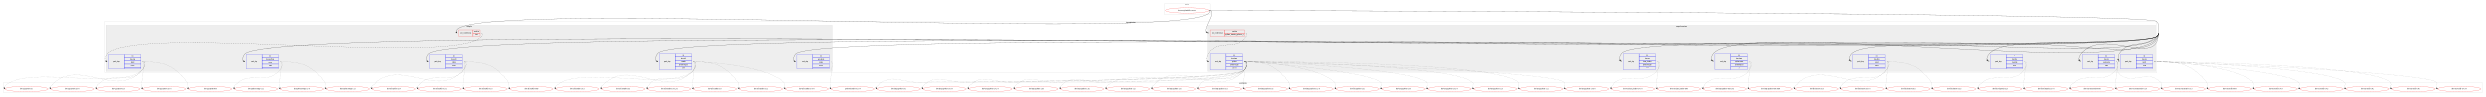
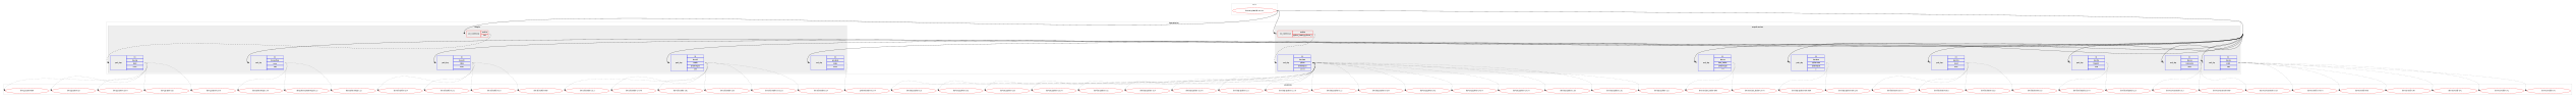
  digraph {
    compound=true
    concentrate=true
    fontname="Fira Sans"
    fontsize=10
    newrank=true
    rankdir=TB
    ranksep=1.5
    node [color=red fontname="Fira Sans" fontsize=10]
    edge [arrowhead=vee fontname="Fira Sans" headport=w style=dotted tailport=e weight=100]
    n1 [label="dev-ros/pluginlib-1.12.0-r1" width=4]
    n2 [color=blue label=<<TABLE BORDER="0" CELLBORDER="1" CELLSPACING="0" CELLPADDING="4" WIDTH="220"><TR><TD ROWSPAN="6" CELLPADDING="30">pack_dep</TD></TR><TR><TD WIDTH="110">no</TD></TR><TR><TD>dev-cpp</TD></TR><TR><TD>gtest</TD></TR><TR><TD>none</TD></TR><TR><TD></TD></TR></TABLE>> shape=none]
    n3 [label=<<TABLE BORDER="0" CELLBORDER="1" CELLSPACING="0" CELLPADDING="4"><TR><TD ROWSPAN="3" CELLPADDING="10">use_conditional</TD></TR><TR><TD>positive</TD></TR><TR><TD>test</TD></TR></TABLE>> shape=none]
    n4 [color=blue label=<<TABLE BORDER="0" CELLBORDER="1" CELLSPACING="0" CELLPADDING="4" WIDTH="220"><TR><TD ROWSPAN="6" CELLPADDING="30">pack_dep</TD></TR><TR><TD WIDTH="110">no</TD></TR><TR><TD>dev-python</TD></TR><TR><TD>empy</TD></TR><TR><TD>none</TD></TR><TR><TD></TD></TR></TABLE>> shape=none]
    n5 [color=blue label=<<TABLE BORDER="0" CELLBORDER="1" CELLSPACING="0" CELLPADDING="4" WIDTH="220"><TR><TD ROWSPAN="6" CELLPADDING="30">pack_dep</TD></TR><TR><TD WIDTH="110">no</TD></TR><TR><TD>dev-util</TD></TR><TR><TD>catkin</TD></TR><TR><TD>none</TD></TR><TR><TD></TD></TR></TABLE>> shape=none]
    n6 [color=blue label=<<TABLE BORDER="0" CELLBORDER="1" CELLSPACING="0" CELLPADDING="4" WIDTH="220"><TR><TD ROWSPAN="6" CELLPADDING="30">pack_dep</TD></TR><TR><TD WIDTH="110">no</TD></TR><TR><TD>dev-util</TD></TR><TR><TD>cmake</TD></TR><TR><TD>greaterequal</TD></TR><TR><TD>3.9.6</TD></TR></TABLE>> shape=none]
    n7 [color=blue label=<<TABLE BORDER="0" CELLBORDER="1" CELLSPACING="0" CELLPADDING="4" WIDTH="220"><TR><TD ROWSPAN="6" CELLPADDING="30">pack_dep</TD></TR><TR><TD WIDTH="110">no</TD></TR><TR><TD>sys-devel</TD></TR><TR><TD>make</TD></TR><TR><TD>none</TD></TR><TR><TD></TD></TR></TABLE>> shape=none]
    n8 [color=blue label=<<TABLE BORDER="0" CELLBORDER="1" CELLSPACING="0" CELLPADDING="4" WIDTH="220"><TR><TD ROWSPAN="6" CELLPADDING="30">pack_dep</TD></TR><TR><TD WIDTH="110">no</TD></TR><TR><TD>dev-ros</TD></TR><TR><TD>class_loader</TD></TR><TR><TD>greaterequal</TD></TR><TR><TD>0.3.5</TD></TR></TABLE>> shape=none]
    n9 [color=blue label=<<TABLE BORDER="0" CELLBORDER="1" CELLSPACING="0" CELLPADDING="4" WIDTH="220"><TR><TD ROWSPAN="6" CELLPADDING="30">pack_dep</TD></TR><TR><TD WIDTH="110">no</TD></TR><TR><TD>dev-lang</TD></TR><TR><TD>python</TD></TR><TR><TD>greaterequal</TD></TR><TR><TD>2.7.5-r2</TD></TR></TABLE>> shape=none]
    n10 [label=<<TABLE BORDER="0" CELLBORDER="1" CELLSPACING="0" CELLPADDING="4"><TR><TD ROWSPAN="3" CELLPADDING="10">use_conditional</TD></TR><TR><TD>positive</TD></TR><TR><TD>python_targets_python2_7</TD></TR></TABLE>> shape=none]
    n11 [color=blue label=<<TABLE BORDER="0" CELLBORDER="1" CELLSPACING="0" CELLPADDING="4" WIDTH="220"><TR><TD ROWSPAN="6" CELLPADDING="30">pack_dep</TD></TR><TR><TD WIDTH="110">no</TD></TR><TR><TD>dev-lang</TD></TR><TR><TD>python-exec</TD></TR><TR><TD>greaterequal</TD></TR><TR><TD>2</TD></TR></TABLE>> shape=none]
    n12 [color=blue label=<<TABLE BORDER="0" CELLBORDER="1" CELLSPACING="0" CELLPADDING="4" WIDTH="220"><TR><TD ROWSPAN="6" CELLPADDING="30">pack_dep</TD></TR><TR><TD WIDTH="110">no</TD></TR><TR><TD>dev-libs</TD></TR><TR><TD>boost</TD></TR><TR><TD>none</TD></TR><TR><TD></TD></TR></TABLE>> shape=none]
    n13 [color=blue label=<<TABLE BORDER="0" CELLBORDER="1" CELLSPACING="0" CELLPADDING="4" WIDTH="220"><TR><TD ROWSPAN="6" CELLPADDING="30">pack_dep</TD></TR><TR><TD WIDTH="110">no</TD></TR><TR><TD>dev-libs</TD></TR><TR><TD>tinyxml2</TD></TR><TR><TD>none</TD></TR><TR><TD></TD></TR></TABLE>> shape=none]
    n14 [color=blue label=<<TABLE BORDER="0" CELLBORDER="1" CELLSPACING="0" CELLPADDING="4" WIDTH="220"><TR><TD ROWSPAN="6" CELLPADDING="30">pack_dep</TD></TR><TR><TD WIDTH="110">no</TD></TR><TR><TD>dev-ros</TD></TR><TR><TD>rosconsole</TD></TR><TR><TD>none</TD></TR><TR><TD></TD></TR></TABLE>> shape=none]
    n15 [color=blue label=<<TABLE BORDER="0" CELLBORDER="1" CELLSPACING="0" CELLPADDING="4" WIDTH="220"><TR><TD ROWSPAN="6" CELLPADDING="30">pack_dep</TD></TR><TR><TD WIDTH="110">no</TD></TR><TR><TD>dev-ros</TD></TR><TR><TD>roslib</TD></TR><TR><TD>none</TD></TR><TR><TD></TD></TR></TABLE>> shape=none]
    n16 [label="dev-cpp/gtest-1.7.0-r1" width=4]
    n17 [label="dev-cpp/gtest-1.8.0" width=4]
    n18 [label="dev-cpp/gtest-1.8.0-r1" width=4]
    n19 [label="dev-cpp/gtest-1.8.1" width=4]
    n20 [label="dev-cpp/gtest-9999" width=4]
    n21 [label="dev-python/empy-3.3-r1" width=4]
    n22 [label="dev-python/empy-3.3.2" width=4]
-   n23 [label="dev-python/empy-3.3.3" width=4]
+   n23 [label="dev-python/greaterequal-3.3.3" width=4]
    n24 [label="dev-util/catkin-0.7.11" width=4]
    n25 [label="dev-util/catkin-0.7.12" width=4]
    n26 [label="dev-util/catkin-0.7.14" width=4]
    n27 [label="dev-util/catkin-9999" width=4]
    n28 [label="dev-util/cmake-3.10.3" width=4]
    n29 [label="dev-util/cmake-3.11.4-r1" width=4]
    n30 [label="dev-util/cmake-3.12.3" width=4]
    n31 [label="dev-util/cmake-3.13.4" width=4]
    n32 [label="dev-util/cmake-3.14.0_rc3" width=4]
    n33 [label="dev-util/cmake-3.9.6" width=4]
    n34 [label="sys-devel/make-4.2.1-r4" width=4]
    n35 [label="dev-lang/python-2.7.15" width=4]
    n36 [label="dev-lang/python-2.7.16" width=4]
    n37 [label="dev-lang/python-3.4.5-r1" width=4]
    n38 [label="dev-lang/python-3.4.6-r1" width=4]
    n39 [label="dev-lang/python-3.4.8" width=4]
    n40 [label="dev-lang/python-3.4.8-r1" width=4]
    n41 [label="dev-lang/python-3.5.5" width=4]
+   n42 [label="dev-lang/python-3.5.5-r1" width=4]
    n43 [label="dev-lang/python-3.5.6" width=4]
    n44 [label="dev-lang/python-3.6.3-r1" width=4]
    n45 [label="dev-lang/python-3.6.4" width=4]
    n46 [label="dev-libs/python-3.6.5" width=4]
    n47 [label="dev-lang/python-3.6.5-r1" width=4]
    n48 [label="dev-lang/python-3.6.6" width=4]
    n49 [label="dev-lang/python-3.6.8" width=4]
    n50 [label="dev-lang/python-3.7.0" width=4]
    n51 [label="dev-lang/python-3.7.2" width=4]
    n52 [label="dev-lang/python-exec-2.4.6" width=4]
    n53 [label="dev-lang/python-exec-9999" width=4]
    n54 [label="dev-libs/boost-1.63.0" width=4]
    n55 [label="dev-libs/boost-1.65.0" width=4]
    n56 [label="dev-libs/boost-1.66.0" width=4]
    n57 [label="dev-libs/boost-1.67.0-r1" width=4]
    n58 [label="dev-libs/tinyxml2-6.2.0" width=4]
    n59 [label="dev-libs/tinyxml2-7.0.1-r1" width=4]
    n60 [label="dev-ros/class_loader-0.4.1-r1" width=4]
    n61 [label="dev-ros/class_loader-9999" width=4]
    n62 [label="dev-ros/rosconsole-1.13.7" width=4]
    n63 [label="exec-ros/rosconsole-1.13.9" width=4]
    n64 [label="dev-ros/rosconsole-9999" width=4]
    n65 [label="dev-ros/roslib-1.14.0-r1" width=4]
    n66 [label="dev-ros/roslib-1.14.1" width=4]
    n67 [label="dev-ros/roslib-1.14.2" width=4]
    n68 [label="dev-ros/roslib-1.14.3" width=4]
    n69 [label="dev-ros/roslib-1.14.4" width=4]
    n70 [label="dev-ros/roslib-9999" width=4]
    subgraph cluster_1 {
      color=gray
      label=<<i>ebuild</i>>
      rank=same
      n1
    }
    subgraph cluster_2 {
      color=gray
      label=<<i>dependencies</i>>
      subgraph cluster_3 {
        color=gray
        fillcolor="#eeeeee"
        label=<<i>compile</i>>
        style=filled
        subgraph sub_4 {
          color=gray
          fillcolor="#eeeeee"
          label=<<i>compile</i>>
          style=filled
          n3
          subgraph sub_5 {
            color=gray
            fillcolor="#eeeeee"
            label=<<i>compile</i>>
            style=filled
            n2
          }
        }
        subgraph sub_6 {
          color=gray
          fillcolor="#eeeeee"
          label=<<i>compile</i>>
          style=filled
          n4
        }
        subgraph sub_7 {
          color=gray
          fillcolor="#eeeeee"
          label=<<i>compile</i>>
          style=filled
          n5
        }
        subgraph sub_8 {
          color=gray
          fillcolor="#eeeeee"
          label=<<i>compile</i>>
          style=filled
          n6
        }
        subgraph sub_9 {
          color=gray
          fillcolor="#eeeeee"
          label=<<i>compile</i>>
          style=filled
          n7
        }
      }
      subgraph cluster_10 {
        color=gray
        fillcolor="#eeeeee"
        label=<<i>compile and run</i>>
        style=filled
        subgraph sub_11 {
          color=gray
          fillcolor="#eeeeee"
          label=<<i>compile and run</i>>
          style=filled
          n8
        }
        subgraph sub_12 {
          color=gray
          fillcolor="#eeeeee"
          label=<<i>compile and run</i>>
          style=filled
          n10
          subgraph sub_13 {
            color=gray
            fillcolor="#eeeeee"
            label=<<i>compile and run</i>>
            style=filled
            n9
          }
        }
        subgraph sub_14 {
          color=gray
          fillcolor="#eeeeee"
          label=<<i>compile and run</i>>
          style=filled
          n11
        }
        subgraph sub_15 {
          color=gray
          fillcolor="#eeeeee"
          label=<<i>compile and run</i>>
          style=filled
          n12
        }
        subgraph sub_16 {
          color=gray
          fillcolor="#eeeeee"
          label=<<i>compile and run</i>>
          style=filled
          n13
        }
        subgraph sub_17 {
          color=gray
          fillcolor="#eeeeee"
          label=<<i>compile and run</i>>
          style=filled
          n14
        }
        subgraph sub_18 {
          color=gray
          fillcolor="#eeeeee"
          label=<<i>compile and run</i>>
          style=filled
          n15
        }
      }
      subgraph cluster_19 {
        color=gray
        fillcolor="#eeeeee"
        label=<<i>run</i>>
        style=filled
      }
    }
    subgraph cluster_20 {
      color=gray
      label=<<i>candidates</i>>
      rank=same
      subgraph sub_21 {
        color=black
        label=<<i>candidates</i>>
        nodesep=1
        rank=same
        n16
        n17
        n18
        n19
        n20
      }
      subgraph sub_22 {
        color=black
        label=<<i>candidates</i>>
        nodesep=1
        rank=same
        n21
        n22
        n23
      }
      subgraph sub_23 {
        color=black
        label=<<i>candidates</i>>
        nodesep=1
        rank=same
        n24
        n25
        n26
        n27
      }
      subgraph sub_24 {
        color=black
        label=<<i>candidates</i>>
        nodesep=1
        rank=same
        n28
        n29
        n30
        n31
        n32
        n33
      }
      subgraph sub_25 {
        color=black
        label=<<i>candidates</i>>
        nodesep=1
        rank=same
        n34
      }
      subgraph sub_26 {
        color=black
        label=<<i>candidates</i>>
        nodesep=1
        rank=same
        n35
        n36
        n37
        n38
        n39
        n40
        n41
+       n42
        n43
        n44
        n45
        n46
        n47
        n48
        n49
        n50
        n51
      }
      subgraph sub_27 {
        color=black
        label=<<i>candidates</i>>
        nodesep=1
        rank=same
        n52
        n53
      }
      subgraph sub_28 {
        color=black
        label=<<i>candidates</i>>
        nodesep=1
        rank=same
        n54
        n55
        n56
        n57
      }
      subgraph sub_29 {
        color=black
        label=<<i>candidates</i>>
        nodesep=1
        rank=same
        n58
        n59
      }
      subgraph sub_30 {
        color=black
        label=<<i>candidates</i>>
        nodesep=1
        rank=same
        n60
        n61
      }
      subgraph sub_31 {
        color=black
        label=<<i>candidates</i>>
        nodesep=1
        rank=same
        n62
        n63
        n64
      }
      subgraph sub_32 {
        color=black
        label=<<i>candidates</i>>
        nodesep=1
        rank=same
        n65
        n66
        n67
        n68
        n69
        n70
      }
    }
    n1 -> n3 [style=solid weight=20]
    n1 -> n4 [style=solid weight=20]
    n1 -> n5 [style=solid weight=20]
    n1 -> n6 [style=solid weight=20]
    n1 -> n7 [style=solid weight=20]
    n1 -> n8 [arrowhead=odotvee style=solid weight=20]
    n1 -> n10 [arrowhead=odotvee style=solid weight=20]
    n1 -> n11 [arrowhead=odotvee style=solid weight=20]
    n1 -> n12 [arrowhead=odotvee style=solid weight=20]
    n1 -> n13 [arrowhead=odotvee style=solid weight=20]
    n1 -> n14 [arrowhead=odotvee style=solid weight=20]
    n1 -> n15 [arrowhead=odotvee style=solid weight=20]
    n2 -> n16
    n2 -> n17
    n2 -> n18
    n2 -> n19
    n2 -> n20
    n3 -> n2 [style=dashed weight=20]
    n4 -> n21
    n4 -> n22
    n4 -> n23
    n5 -> n24
    n5 -> n25
    n5 -> n26
    n5 -> n27
    n6 -> n28
    n6 -> n29
    n6 -> n30
    n6 -> n31
    n6 -> n32
    n6 -> n33
    n7 -> n34
    n8 -> n60
    n8 -> n61
    n9 -> n35
    n9 -> n36
    n9 -> n37
    n9 -> n38
    n9 -> n39
    n9 -> n40
    n9 -> n41
+   n9 -> n42
    n9 -> n43
    n9 -> n44
    n9 -> n45
    n9 -> n46
    n9 -> n47
    n9 -> n48
    n9 -> n49
    n9 -> n50
    n9 -> n51
    n10 -> n9 [style=dashed weight=20]
    n11 -> n52
    n11 -> n53
    n12 -> n54
    n12 -> n55
    n12 -> n56
    n12 -> n57
    n13 -> n58
    n13 -> n59
    n14 -> n62
    n14 -> n63
    n14 -> n64
    n15 -> n65
    n15 -> n66
    n15 -> n67
    n15 -> n68
    n15 -> n69
    n15 -> n70
  }
